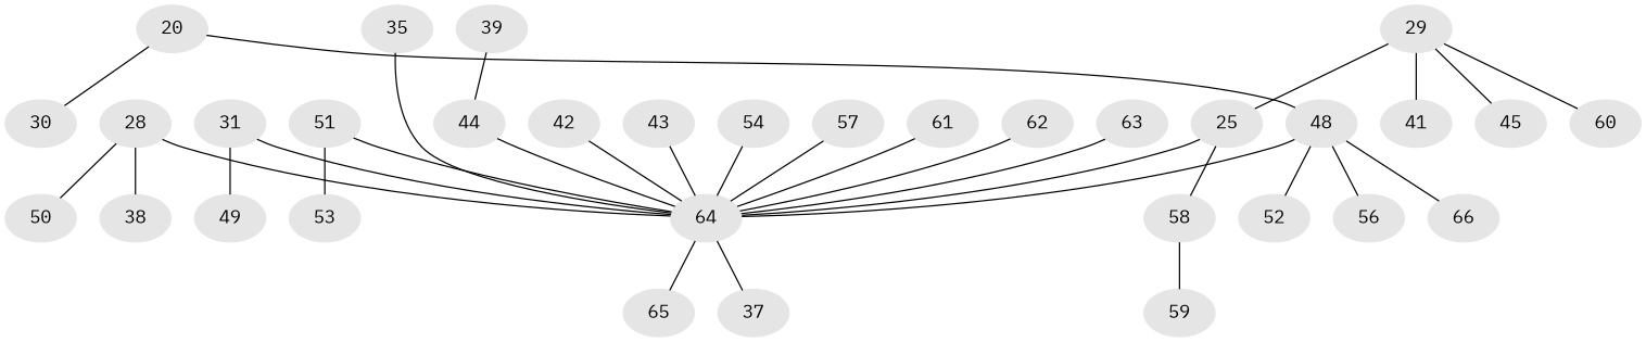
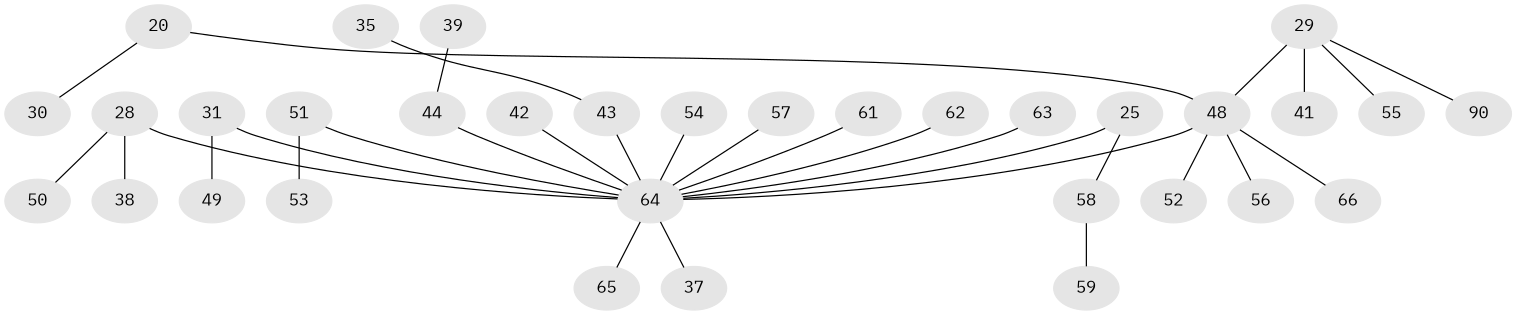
  graph {
    fontname="IBM Plex Mono"
    node [color=gray90 fontname="IBM Plex Mono" style=filled]
    edge [fontname="IBM Plex Mono"]
    20
    30
    48 [super="+12+16+18"]
    64 [super="+3+11+47"]
    52
    56
    66
    28
    50
    38
    65
    n12 [label=37 super="+10"]
    29
    41
-   45
-   60
+   45 [label=55]
+   60 [label=90]
    31
    49
    35
    44 [super="+33"]
    39
    42
    43
    51
    53
    54
    n27 [label=25]
    58
    59
    57
    61
    62
    63
    20 -- 30
    20 -- 48
    48 -- 64
    48 -- 52
    48 -- 56
    48 -- 66
    64 -- 65
    64 -- n12
    28 -- 64
    28 -- 50
    28 -- 38
-   29 -- n27
+   29 -- 48
    29 -- 41
    29 -- 45
    29 -- 60
    31 -- 64
    31 -- 49
-   35 -- 64
+   35 -- 43
    44 -- 64
    39 -- 44
    42 -- 64
    43 -- 64
    51 -- 64
    51 -- 53
    54 -- 64
    n27 -- 64
    n27 -- 58
    58 -- 59
    57 -- 64
    61 -- 64
    62 -- 64
    63 -- 64
  }
